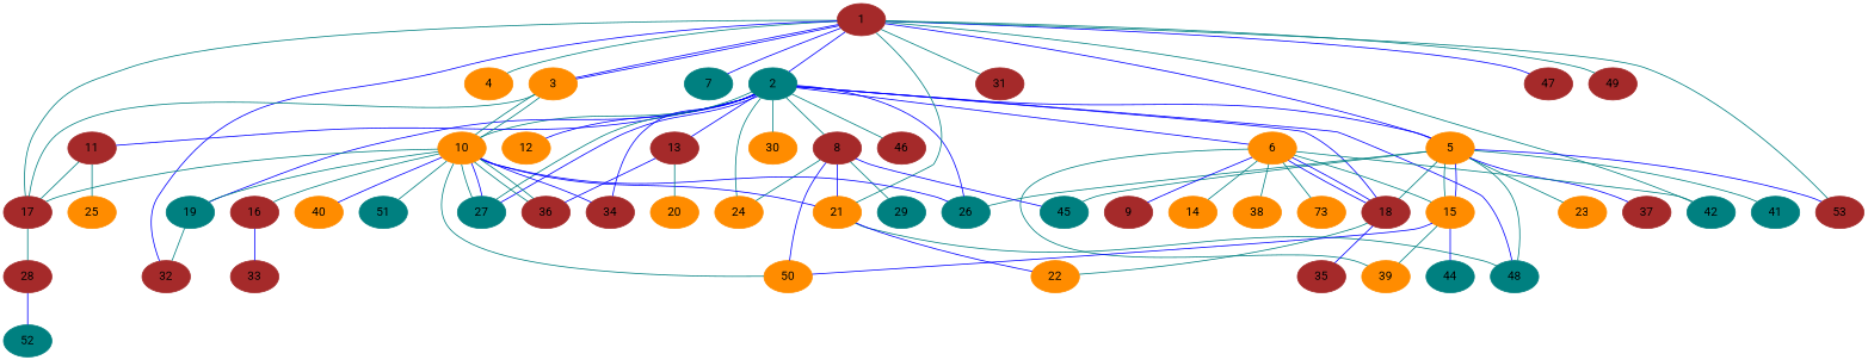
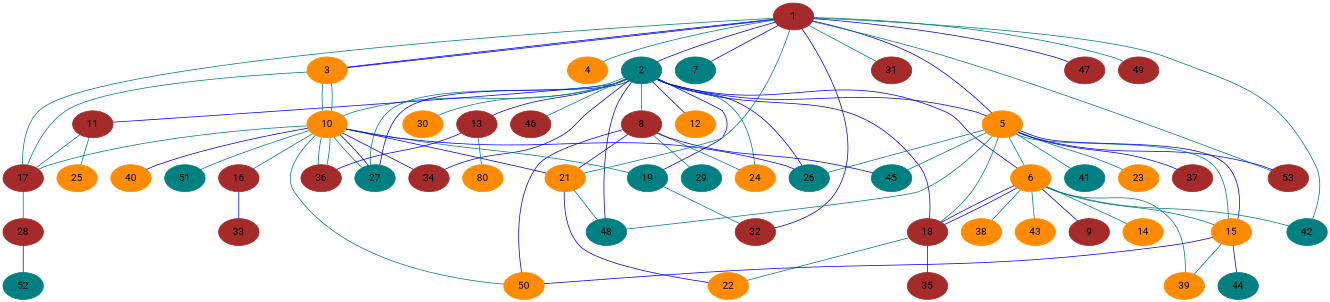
  graph {
    fontname=Roboto
    node [color=brown fontname=Roboto style=filled]
    edge [color=teal fontname=Roboto]
    2 [color=teal]
    1
    3 [color=darkorange]
    4 [color=darkorange]
    5 [color=darkorange]
    7 [color=teal]
    17
    21 [color=darkorange]
    31
    32
    42 [color=teal]
    47
    49
    53
    6 [color=darkorange]
    8
    10 [color=darkorange]
    11
    12 [color=darkorange]
    13
    18
    19 [color=teal]
    24 [color=darkorange]
    26 [color=teal]
    27 [color=teal]
    30 [color=darkorange]
    34
    46
    48 [color=teal]
    15 [color=darkorange]
    23 [color=darkorange]
    37
    41 [color=teal]
    45 [color=teal]
    28
    22 [color=darkorange]
    9
    14 [color=darkorange]
    38 [color=darkorange]
    39 [color=darkorange]
-   43 [color=darkorange label=73]
+   43 [color=darkorange]
    29 [color=teal]
    50 [color=darkorange]
    16
    36
    40 [color=darkorange]
    51 [color=teal]
    25 [color=darkorange]
-   20 [color=darkorange]
+   20 [color=darkorange label=80]
    35
    44 [color=teal]
    33
    52 [color=teal]
    2 -- 5 [color=blue]
    2 -- 6 [color=blue]
    2 -- 8
    2 -- 10
    2 -- 11 [color=blue]
    2 -- 12 [color=blue]
    2 -- 13 [color=blue]
    2 -- 18 [color=blue]
    2 -- 19 [color=blue]
    2 -- 24
    2 -- 26 [color=blue]
    2 -- 27
    2 -- 27 [color=blue]
    2 -- 30
    2 -- 34 [color=blue]
    2 -- 46
    2 -- 48 [color=blue]
    1 -- 2 [color=blue]
    1 -- 3 [color=blue]
    1 -- 3 [color=blue]
    1 -- 4
    1 -- 5 [color=blue]
    1 -- 7 [color=blue]
    1 -- 17
    1 -- 21
    1 -- 31
    1 -- 32 [color=blue]
    1 -- 42
    1 -- 47 [color=blue]
    1 -- 49
    1 -- 53
    3 -- 17
    3 -- 10
    3 -- 10
    5 -- 53 [color=blue]
+   5 -- 6
    5 -- 18
    5 -- 26
    5 -- 48
    5 -- 15
    5 -- 15 [color=blue]
    5 -- 23
    5 -- 37 [color=blue]
    5 -- 41
    5 -- 45
    17 -- 28
    21 -- 48
    21 -- 22 [color=blue]
    6 -- 42
    6 -- 18 [color=blue]
    6 -- 18 [color=blue]
    6 -- 15
    6 -- 9 [color=blue]
    6 -- 14
    6 -- 38
    6 -- 39
    6 -- 43
    8 -- 21 [color=blue]
    8 -- 24
    8 -- 45 [color=blue]
    8 -- 29
    8 -- 50 [color=blue]
    10 -- 17
    10 -- 21 [color=blue]
    10 -- 19
    10 -- 26 [color=blue]
    10 -- 27
    10 -- 27 [color=blue]
    10 -- 34 [color=blue]
    10 -- 50
    10 -- 16
    10 -- 36
    10 -- 36
    10 -- 40 [color=blue]
    10 -- 51
    11 -- 17
    11 -- 25
    13 -- 36 [color=blue]
    13 -- 20
    18 -- 22
    18 -- 35 [color=blue]
    19 -- 32
    15 -- 39
    15 -- 50 [color=blue]
    15 -- 44 [color=blue]
    28 -- 52 [color=blue]
    16 -- 33 [color=blue]
  }
